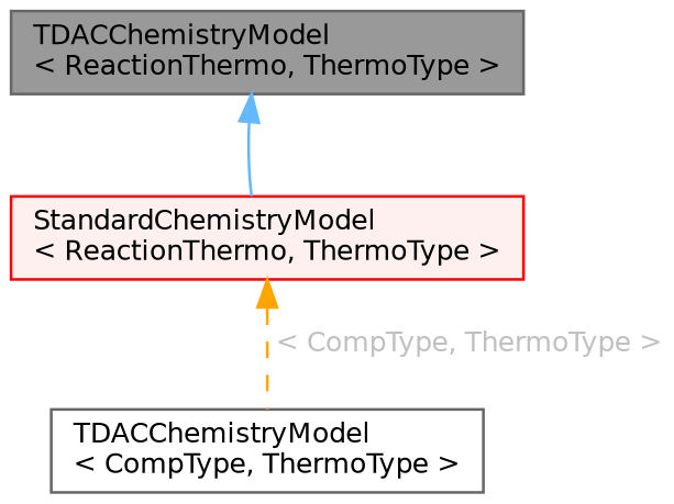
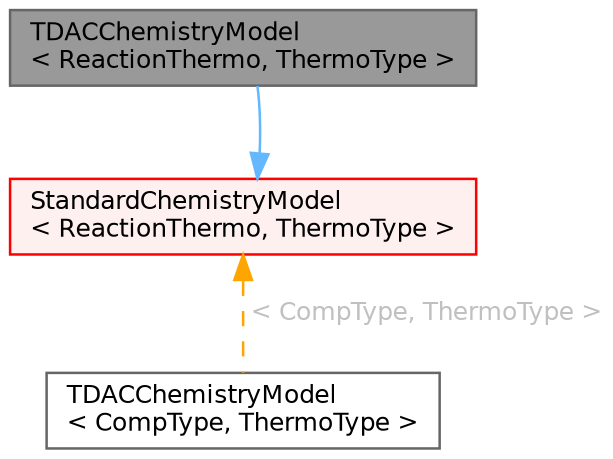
  digraph {
    node [color=gray40 fontname=Helvetica fontsize=10 shape=box style=filled]
    edge [dir=back fontname=Helvetica fontsize=10 labelfontname=Helvetica labelfontsize=10]
    n1 [fillcolor=grey60 fontcolor=black height=0.2 label="TDACChemistryModel\l\< ReactionThermo, ThermoType \>" width=0.4]
    n2 [fillcolor=white height=0.2 label="TDACChemistryModel\l\< CompType, ThermoType \>" width=0.4]
    n3 [color=red fillcolor="#FFF0F0" height=0.2 label="StandardChemistryModel\l\< ReactionThermo, ThermoType \>" width=0.4]
-   n1 -> n3 [color=steelblue1 style=solid]
+   n3 -> n1 [color=steelblue1 style=solid]
    n3 -> n2 [color=orange fontcolor=grey label=" \< CompType, ThermoType \>" style=dashed]
  }
